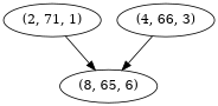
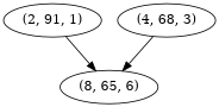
  digraph {
-   "(2, 71, 1)"
+   "(2, 71, 1)" [label="(2, 91, 1)"]
    "(8, 65, 6)"
-   "(4, 68, 3)" [label="(4, 66, 3)"]
+   "(4, 68, 3)"
    "(2, 71, 1)" -> "(8, 65, 6)"
    "(4, 68, 3)" -> "(8, 65, 6)"
  }
